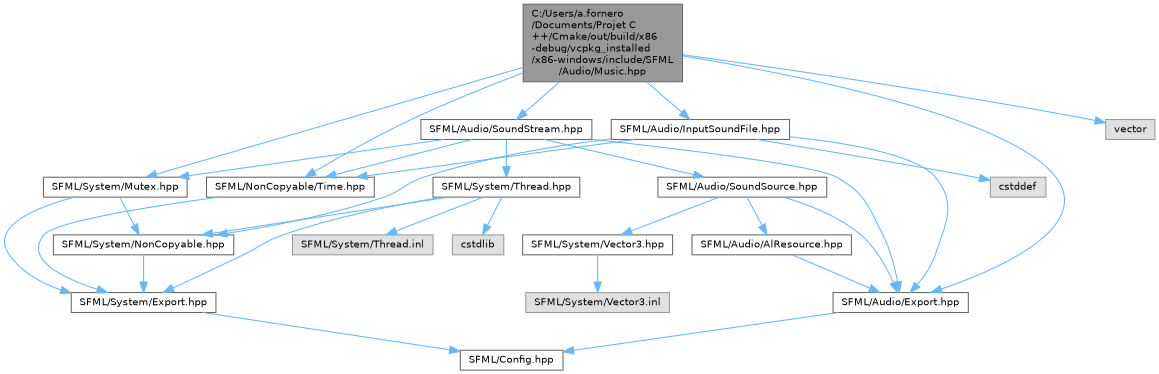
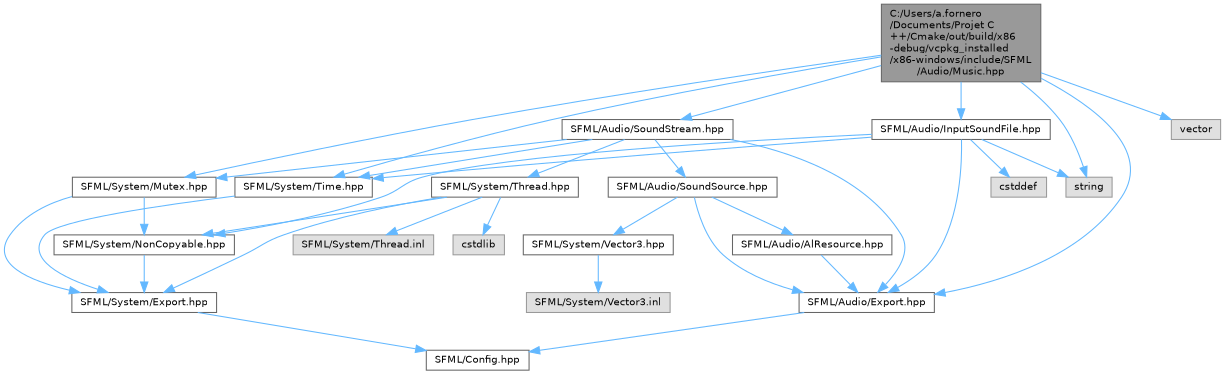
  digraph {
    node [color=grey40 fillcolor=white fontname=Helvetica fontsize=10 shape=box style=filled]
    edge [color=steelblue1 fontname=Helvetica fontsize=10 labelfontname=Helvetica labelfontsize=10 style=solid]
    n1 [color=gray40 fillcolor=grey60 fontcolor=black height=0.2 label="C:/Users/a.fornero\l/Documents/Projet C\l++/Cmake/out/build/x86\l-debug/vcpkg_installed\l/x86-windows/include/SFML\l/Audio/Music.hpp" width=0.4]
    n2 [height=0.2 label="SFML/Audio/Export.hpp" width=0.4]
    n3 [height=0.2 label="SFML/Audio/SoundStream.hpp" width=0.4]
-   n4 [height=0.2 label="SFML/NonCopyable/Time.hpp" width=0.4]
+   n4 [height=0.2 label="SFML/System/Time.hpp" width=0.4]
    n5 [height=0.2 label="SFML/System/Mutex.hpp" width=0.4]
    n6 [height=0.2 label="SFML/Audio/InputSoundFile.hpp" width=0.4]
+   n7 [color=grey60 fillcolor="#E0E0E0" height=0.2 label=string width=0.4]
    n8 [color=grey60 fillcolor="#E0E0E0" height=0.2 label=vector width=0.4]
    n9 [height=0.2 label="SFML/Config.hpp" width=0.4]
    n10 [height=0.2 label="SFML/Audio/SoundSource.hpp" width=0.4]
    n11 [height=0.2 label="SFML/System/Thread.hpp" width=0.4]
    n12 [height=0.2 label="SFML/System/Export.hpp" width=0.4]
    n13 [height=0.2 label="SFML/System/NonCopyable.hpp" width=0.4]
    n14 [color=grey60 fillcolor="#E0E0E0" height=0.2 label=cstddef width=0.4]
    n15 [height=0.2 label="SFML/Audio/AlResource.hpp" width=0.4]
    n16 [height=0.2 label="SFML/System/Vector3.hpp" width=0.4]
    n17 [color=grey60 fillcolor="#E0E0E0" height=0.2 label=cstdlib width=0.4]
    n18 [color=grey60 fillcolor="#E0E0E0" height=0.2 label="SFML/System/Thread.inl" width=0.4]
    n19 [color=grey60 fillcolor="#E0E0E0" height=0.2 label="SFML/System/Vector3.inl" width=0.4]
    n1 -> n2
    n1 -> n3
    n1 -> n4
    n1 -> n5
    n1 -> n6
+   n1 -> n7
    n1 -> n8
    n2 -> n9
    n3 -> n2
    n3 -> n4
    n3 -> n5
    n3 -> n10
    n3 -> n11
    n4 -> n12
    n5 -> n12
    n5 -> n13
    n6 -> n2
    n6 -> n4
+   n6 -> n7
    n6 -> n13
    n6 -> n14
    n10 -> n2
    n10 -> n15
    n10 -> n16
    n11 -> n12
    n11 -> n13
    n11 -> n17
    n11 -> n18
    n12 -> n9
    n13 -> n12
    n15 -> n2
    n16 -> n19
  }
